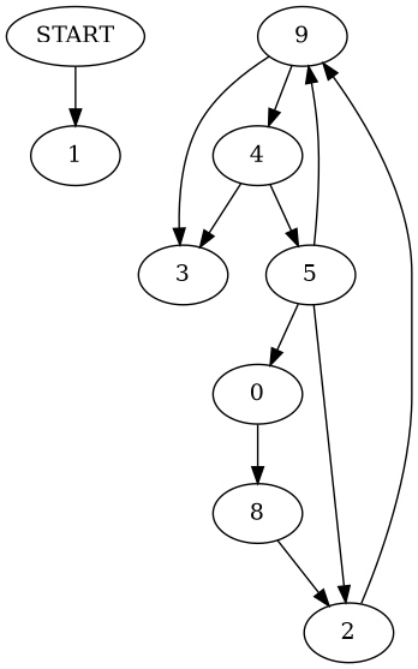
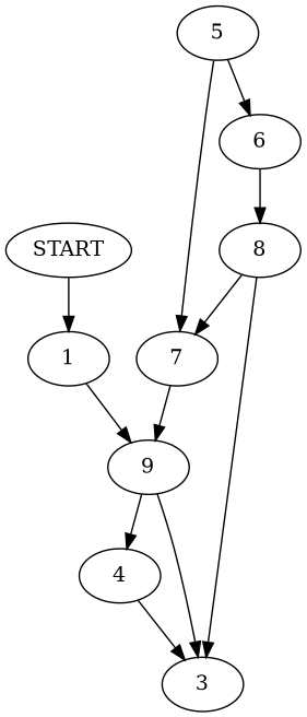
  digraph {
    n1 [label=START]
    1
    n3 [label=9]
    3
    4
    5
-   6 [label=0]
-   7 [label=2]
+   6
+   7
    8
    n1 -> 1
-   5 -> n3
+   1 -> n3
    n3 -> 3
    n3 -> 4
    4 -> 3
-   4 -> 5
    5 -> 6
    5 -> 7
    6 -> 8
    7 -> n3
+   8 -> 3
    8 -> 7
  }
